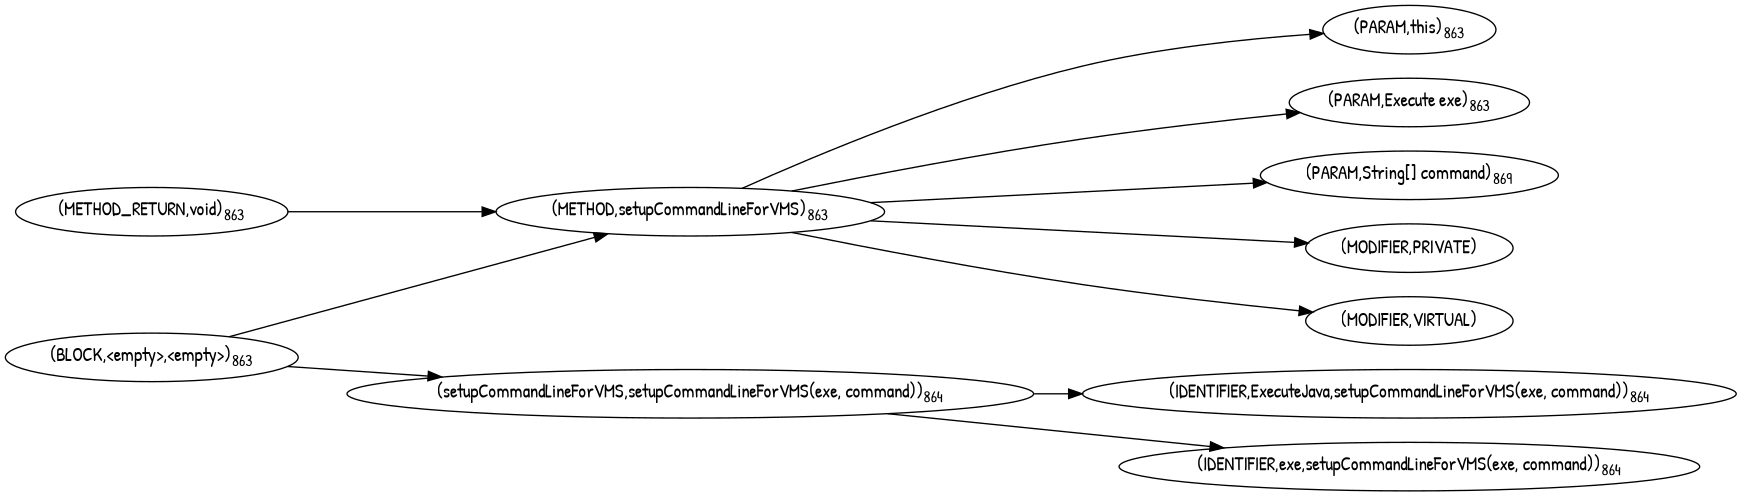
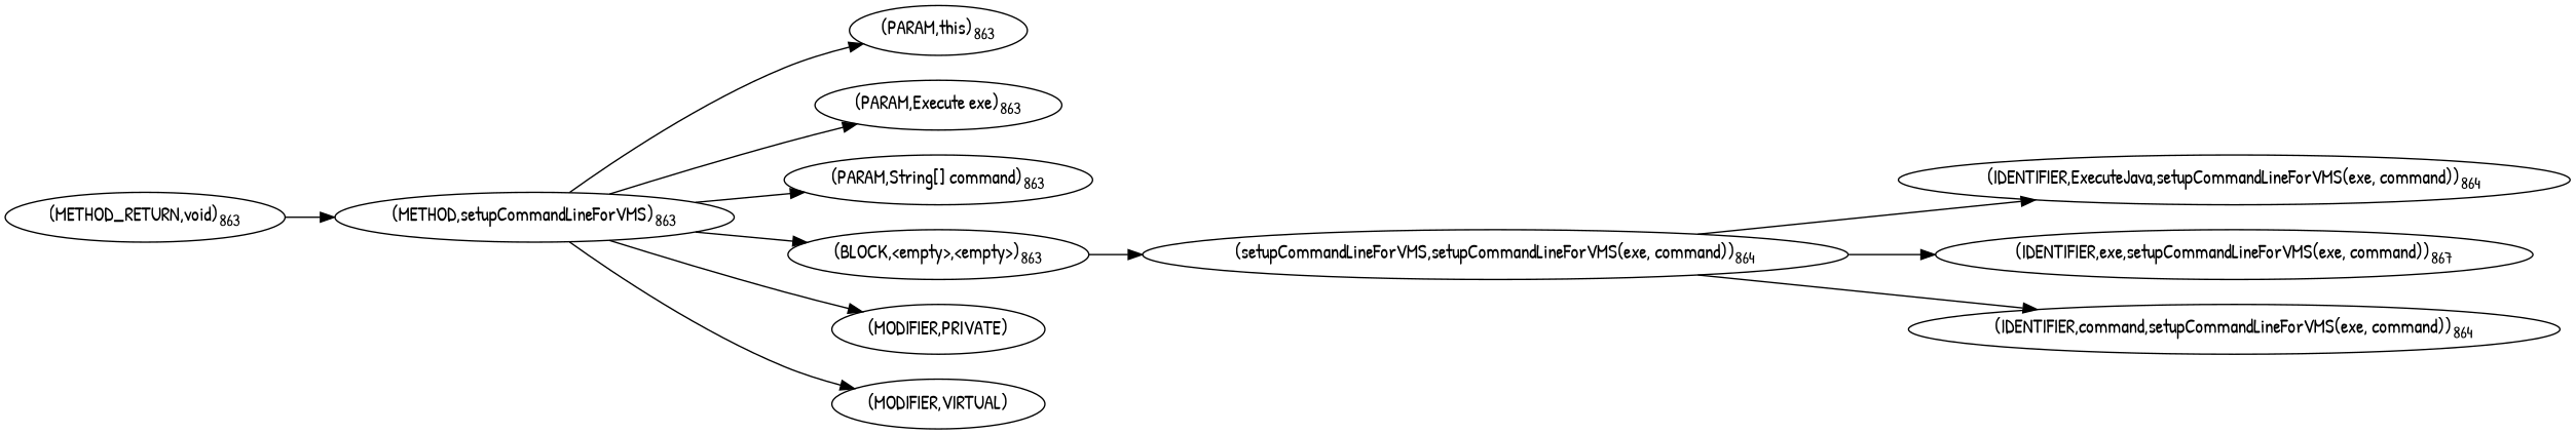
  digraph {
    fontname="Patrick Hand"
    rankdir=LR
    node [fontname="Patrick Hand"]
    edge [fontname="Patrick Hand"]
    n1 [label=<(METHOD,setupCommandLineForVMS)<SUB>863</SUB>>]
    n2 [label=<(PARAM,this)<SUB>863</SUB>>]
    n3 [label=<(PARAM,Execute exe)<SUB>863</SUB>>]
-   n4 [label=<(PARAM,String[] command)<SUB>869</SUB>>]
+   n4 [label=<(PARAM,String[] command)<SUB>863</SUB>>]
    n5 [label=<(BLOCK,&lt;empty&gt;,&lt;empty&gt;)<SUB>863</SUB>>]
    n6 [label=<(MODIFIER,PRIVATE)>]
    n7 [label=<(MODIFIER,VIRTUAL)>]
    n8 [label=<(setupCommandLineForVMS,setupCommandLineForVMS(exe, command))<SUB>864</SUB>>]
    n9 [label=<(METHOD_RETURN,void)<SUB>863</SUB>>]
    n10 [label=<(IDENTIFIER,ExecuteJava,setupCommandLineForVMS(exe, command))<SUB>864</SUB>>]
-   n11 [label=<(IDENTIFIER,exe,setupCommandLineForVMS(exe, command))<SUB>864</SUB>>]
+   n11 [label=<(IDENTIFIER,exe,setupCommandLineForVMS(exe, command))<SUB>867</SUB>>]
+   n12 [label=<(IDENTIFIER,command,setupCommandLineForVMS(exe, command))<SUB>864</SUB>>]
    n1 -> n2
    n1 -> n3
    n1 -> n4
-   n5 -> n1
+   n1 -> n5
    n1 -> n6
    n1 -> n7
    n5 -> n8
    n8 -> n10
    n8 -> n11
+   n8 -> n12
    n9 -> n1
  }
